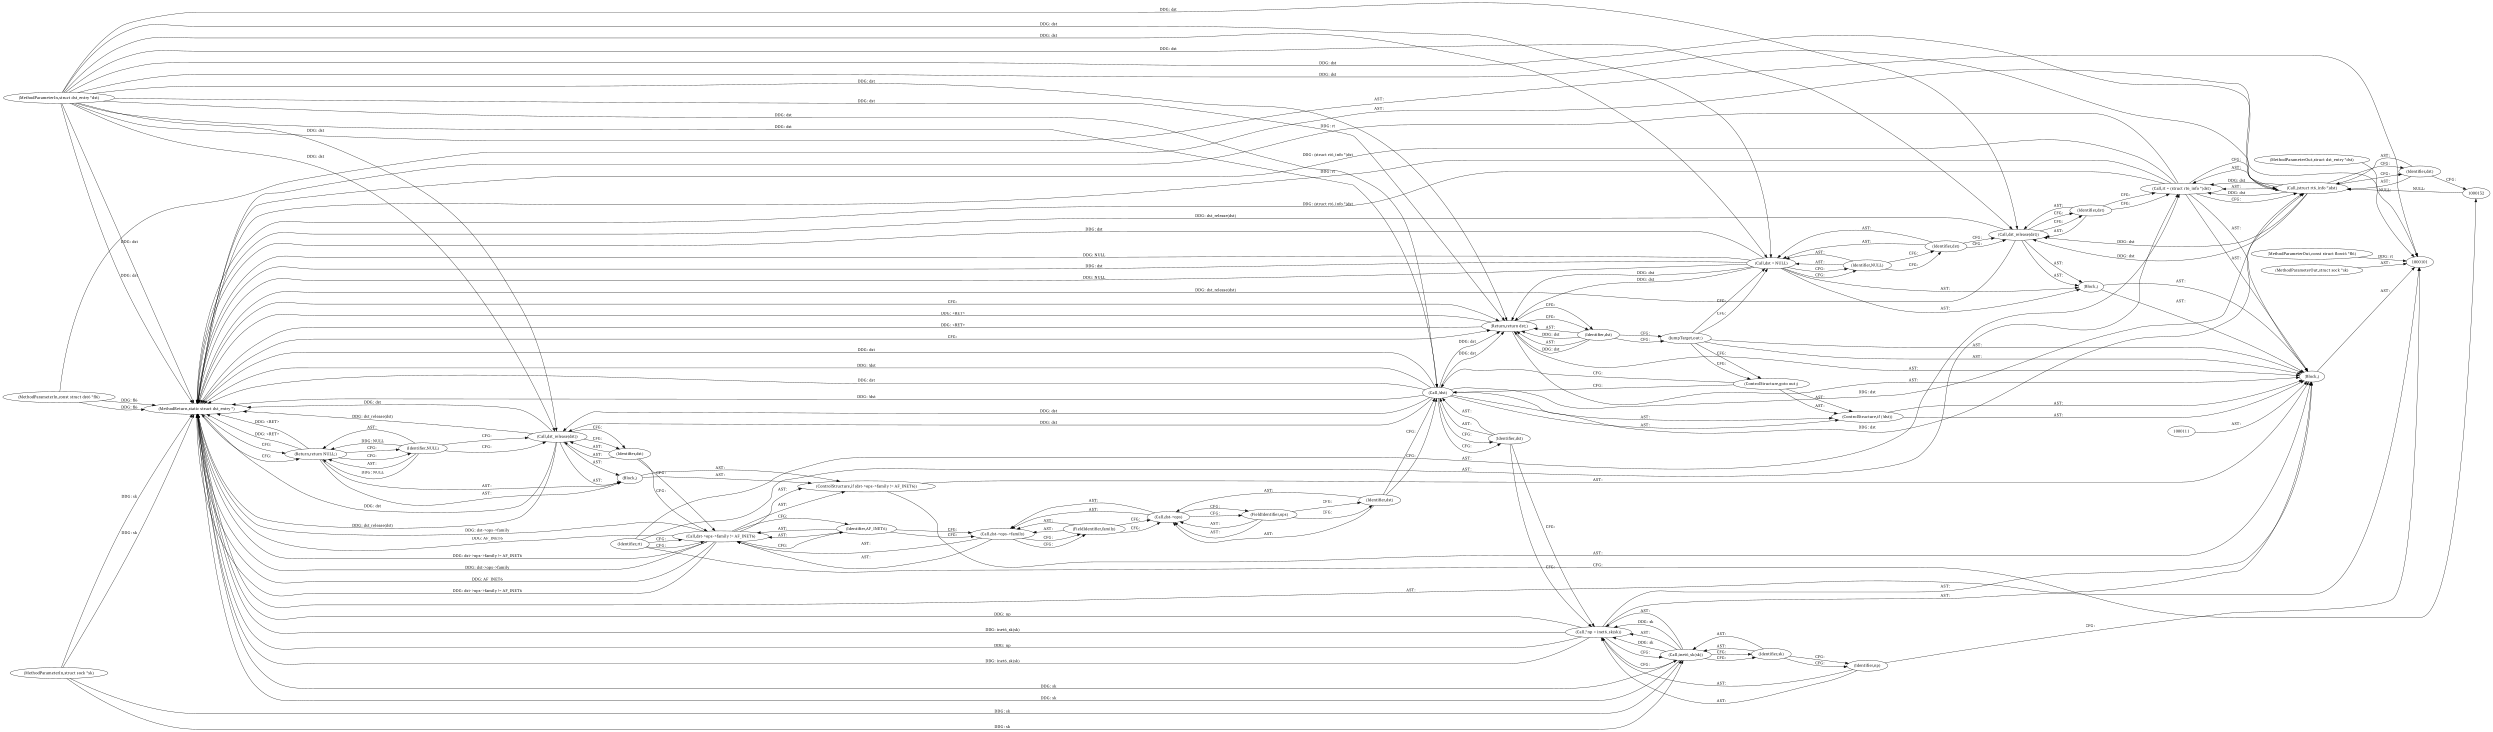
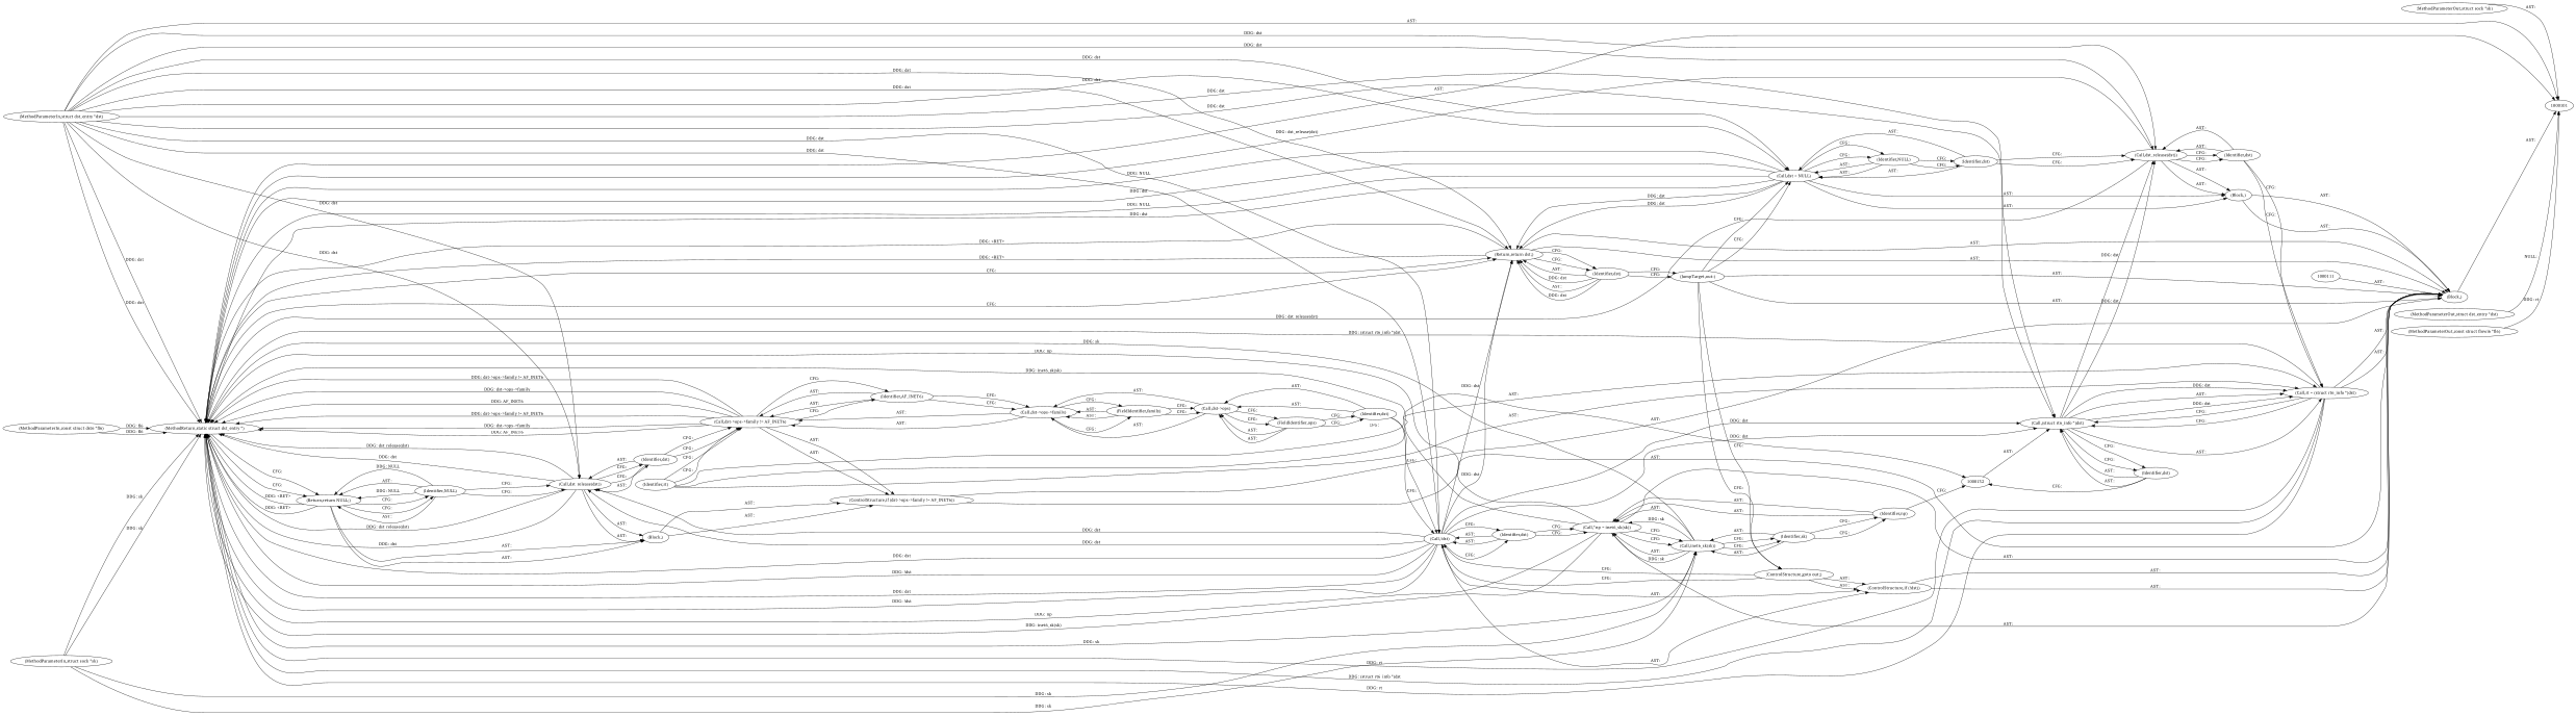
  digraph {
    fontname="PT Serif"
    rankdir=LR
    node [fontname="PT Serif"]
    edge [fontname="PT Serif"]
    n1 [label="(MethodReturn,static struct dst_entry *)"]
    n2 [label="(Return,return NULL;)"]
    n3 [label="(Return,return dst;)"]
    1000101
    n5 [label="(Block,)"]
    n6 [label="(Identifier,NULL)"]
    n7 [label="(Block,)"]
    n8 [label="(Identifier,dst)"]
    n9 [label="(MethodParameterIn,struct sock *sk)"]
    n10 [label="(Call,inet6_sk(sk))"]
    n11 [label="(Call,*np = inet6_sk(sk))"]
    n12 [label="(Identifier,sk)"]
    n13 [label="(MethodParameterOut,struct sock *sk)"]
    n14 [label="(ControlStructure,if (dst->ops->family != AF_INET6))"]
    n15 [label="(FieldIdentifier,ops)"]
    n16 [label="(Call,dst->ops)"]
    n17 [label="(Identifier,dst)"]
    n18 [label="(Call,dst->ops->family)"]
    n19 [label="(Call,!dst)"]
    n20 [label="(FieldIdentifier,family)"]
    n21 [label="(Call,dst->ops->family != AF_INET6)"]
    n22 [label="(Identifier,AF_INET6)"]
    n23 [label="(Call,dst_release(dst))"]
    n24 [label="(Call,(struct rt6_info *)dst)"]
    n25 [label="(ControlStructure,if (!dst))"]
    n26 [label="(Identifier,dst)"]
    n27 [label="(Identifier,dst)"]
    n28 [label="(Call,rt = (struct rt6_info *)dst)"]
    n29 [label="(Identifier,dst)"]
    n30 [label="(Call,dst_release(dst))"]
    n31 [label="(Identifier,rt)"]
    1000132
    n33 [label="(Block,)"]
    n34 [label="(Identifier,dst)"]
    n35 [label="(MethodParameterIn,struct dst_entry *dst)"]
    n36 [label="(Call,dst = NULL)"]
    n37 [label="(Identifier,NULL)"]
    n38 [label="(MethodParameterOut,struct dst_entry *dst)"]
    n39 [label="(MethodParameterIn,const struct dst6 *fl6)"]
    n40 [label="(MethodParameterOut,const struct flowi6 *fl6)"]
    n41 [label="(Identifier,dst)"]
    n42 [label="(JumpTarget,out:)"]
    n43 [label="(ControlStructure,goto out;)"]
    n44 [label="(Identifier,np)"]
    1000111
    n1 -> n2 [label="CFG: "]
    n1 -> n2 [label="CFG: "]
    n1 -> n3 [label="CFG: "]
    n1 -> n3 [label="CFG: "]
    n1 -> 1000101 [label="AST: "]
    n2 -> n1 [label="DDG: <RET>"]
    n2 -> n1 [label="DDG: <RET>"]
    n2 -> n5 [label="AST: "]
    n2 -> n5 [label="AST: "]
    n2 -> n6 [label="CFG: "]
    n2 -> n6 [label="CFG: "]
    n3 -> n1 [label="DDG: <RET>"]
    n3 -> n1 [label="DDG: <RET>"]
    n3 -> n7 [label="AST: "]
    n3 -> n7 [label="AST: "]
    n3 -> n8 [label="CFG: "]
    n3 -> n8 [label="CFG: "]
    n5 -> n14 [label="AST: "]
    n5 -> n14 [label="AST: "]
    n6 -> n2 [label="AST: "]
    n6 -> n2 [label="DDG: NULL"]
    n6 -> n2 [label="AST: "]
    n6 -> n2 [label="DDG: NULL"]
    n6 -> n23 [label="CFG: "]
    n6 -> n23 [label="CFG: "]
    n7 -> 1000101 [label="AST: "]
    n8 -> n3 [label="AST: "]
    n8 -> n3 [label="DDG: dst"]
    n8 -> n3 [label="AST: "]
    n8 -> n3 [label="DDG: dst"]
    n8 -> n42 [label="CFG: "]
    n8 -> n42 [label="CFG: "]
    n9 -> n1 [label="DDG: sk"]
    n9 -> n1 [label="DDG: sk"]
    n9 -> n10 [label="DDG: sk"]
    n9 -> n10 [label="DDG: sk"]
    n10 -> n1 [label="DDG: sk"]
    n10 -> n1 [label="DDG: sk"]
    n10 -> n11 [label="AST: "]
    n10 -> n11 [label="DDG: sk"]
    n10 -> n11 [label="AST: "]
    n10 -> n11 [label="DDG: sk"]
    n10 -> n12 [label="CFG: "]
    n10 -> n12 [label="CFG: "]
    n11 -> n1 [label="DDG: np"]
    n11 -> n1 [label="DDG: inet6_sk(sk)"]
    n11 -> n1 [label="DDG: np"]
    n11 -> n1 [label="DDG: inet6_sk(sk)"]
    n11 -> n7 [label="AST: "]
    n11 -> n7 [label="AST: "]
    n11 -> n10 [label="CFG: "]
    n11 -> n10 [label="CFG: "]
    n12 -> n10 [label="AST: "]
    n12 -> n10 [label="AST: "]
    n12 -> n44 [label="CFG: "]
    n12 -> n44 [label="CFG: "]
    n13 -> 1000101 [label="AST: "]
    n14 -> n7 [label="AST: "]
    n14 -> n7 [label="AST: "]
    n15 -> n16 [label="AST: "]
    n15 -> n16 [label="AST: "]
    n15 -> n17 [label="CFG: "]
    n15 -> n17 [label="CFG: "]
    n16 -> n15 [label="CFG: "]
    n16 -> n15 [label="CFG: "]
    n16 -> n18 [label="AST: "]
    n16 -> n18 [label="AST: "]
    n17 -> n16 [label="AST: "]
    n17 -> n16 [label="AST: "]
    n17 -> n19 [label="CFG: "]
    n17 -> n19 [label="CFG: "]
    n18 -> n20 [label="CFG: "]
    n18 -> n20 [label="CFG: "]
    n18 -> n21 [label="AST: "]
    n18 -> n21 [label="AST: "]
    n19 -> n1 [label="DDG: dst"]
    n19 -> n1 [label="DDG: !dst"]
    n19 -> n1 [label="DDG: dst"]
    n19 -> n1 [label="DDG: !dst"]
    n19 -> n3 [label="DDG: dst"]
    n19 -> n3 [label="DDG: dst"]
    n19 -> n23 [label="DDG: dst"]
    n19 -> n23 [label="DDG: dst"]
    n19 -> n24 [label="DDG: dst"]
    n19 -> n24 [label="DDG: dst"]
    n19 -> n25 [label="AST: "]
    n19 -> n25 [label="AST: "]
    n19 -> n26 [label="CFG: "]
    n19 -> n26 [label="CFG: "]
    n20 -> n16 [label="CFG: "]
    n20 -> n16 [label="CFG: "]
    n20 -> n18 [label="AST: "]
    n20 -> n18 [label="AST: "]
    n21 -> n1 [label="DDG: dst->ops->family != AF_INET6"]
    n21 -> n1 [label="DDG: dst->ops->family"]
    n21 -> n1 [label="DDG: AF_INET6"]
    n21 -> n1 [label="DDG: dst->ops->family != AF_INET6"]
    n21 -> n1 [label="DDG: dst->ops->family"]
    n21 -> n1 [label="DDG: AF_INET6"]
    n21 -> n14 [label="AST: "]
    n21 -> n14 [label="AST: "]
    n21 -> n22 [label="CFG: "]
    n21 -> n22 [label="CFG: "]
    n22 -> n18 [label="CFG: "]
    n22 -> n18 [label="CFG: "]
    n22 -> n21 [label="AST: "]
    n22 -> n21 [label="AST: "]
    n23 -> n1 [label="DDG: dst_release(dst)"]
    n23 -> n1 [label="DDG: dst"]
    n23 -> n1 [label="DDG: dst_release(dst)"]
    n23 -> n1 [label="DDG: dst"]
    n23 -> n5 [label="AST: "]
    n23 -> n5 [label="AST: "]
    n23 -> n27 [label="CFG: "]
    n23 -> n27 [label="CFG: "]
    n24 -> n28 [label="AST: "]
    n24 -> n28 [label="DDG: dst"]
    n24 -> n28 [label="AST: "]
    n24 -> n28 [label="DDG: dst"]
    n24 -> n29 [label="CFG: "]
    n24 -> n29 [label="CFG: "]
    n24 -> n30 [label="DDG: dst"]
    n24 -> n30 [label="DDG: dst"]
    n25 -> n7 [label="AST: "]
    n25 -> n7 [label="AST: "]
    n26 -> n11 [label="CFG: "]
    n26 -> n11 [label="CFG: "]
    n26 -> n19 [label="AST: "]
    n26 -> n19 [label="AST: "]
    n27 -> n21 [label="CFG: "]
    n27 -> n21 [label="CFG: "]
    n27 -> n23 [label="AST: "]
    n27 -> n23 [label="AST: "]
    n28 -> n1 [label="DDG: (struct rt6_info *)dst"]
    n28 -> n1 [label="DDG: rt"]
    n28 -> n1 [label="DDG: (struct rt6_info *)dst"]
    n28 -> n1 [label="DDG: rt"]
    n28 -> n7 [label="AST: "]
    n28 -> n7 [label="AST: "]
    n28 -> n24 [label="CFG: "]
    n28 -> n24 [label="CFG: "]
    n29 -> n24 [label="AST: "]
    n29 -> n24 [label="AST: "]
    n29 -> 1000132 [label="CFG: "]
    n30 -> n1 [label="DDG: dst_release(dst)"]
    n30 -> n1 [label="DDG: dst_release(dst)"]
    n30 -> n33 [label="AST: "]
    n30 -> n33 [label="AST: "]
    n30 -> n34 [label="CFG: "]
    n30 -> n34 [label="CFG: "]
    n31 -> n21 [label="CFG: "]
    n31 -> n21 [label="CFG: "]
    n31 -> n28 [label="AST: "]
    n31 -> n28 [label="AST: "]
    n31 -> 1000132 [label="CFG: "]
-   1000132 -> n24 [label="NULL: "]
+   1000132 -> n24 [label="AST: "]
    n33 -> n7 [label="AST: "]
    n33 -> n7 [label="AST: "]
    n34 -> n28 [label="CFG: "]
    n34 -> n28 [label="CFG: "]
    n34 -> n30 [label="AST: "]
    n34 -> n30 [label="AST: "]
    n35 -> n1 [label="DDG: dst"]
    n35 -> n1 [label="DDG: dst"]
    n35 -> n3 [label="DDG: dst"]
    n35 -> n3 [label="DDG: dst"]
    n35 -> 1000101 [label="AST: "]
    n35 -> n19 [label="DDG: dst"]
    n35 -> n19 [label="DDG: dst"]
    n35 -> n23 [label="DDG: dst"]
    n35 -> n23 [label="DDG: dst"]
    n35 -> n24 [label="DDG: dst"]
    n35 -> n24 [label="DDG: dst"]
    n35 -> n30 [label="DDG: dst"]
    n35 -> n30 [label="DDG: dst"]
    n35 -> n36 [label="DDG: dst"]
    n35 -> n36 [label="DDG: dst"]
    n36 -> n1 [label="DDG: dst"]
    n36 -> n1 [label="DDG: NULL"]
    n36 -> n1 [label="DDG: dst"]
    n36 -> n1 [label="DDG: NULL"]
    n36 -> n3 [label="DDG: dst"]
    n36 -> n3 [label="DDG: dst"]
    n36 -> n33 [label="AST: "]
    n36 -> n33 [label="AST: "]
    n36 -> n37 [label="CFG: "]
    n36 -> n37 [label="CFG: "]
    n37 -> n36 [label="AST: "]
    n37 -> n36 [label="AST: "]
    n37 -> n41 [label="CFG: "]
    n37 -> n41 [label="CFG: "]
    n38 -> 1000101 [label="NULL: "]
    n39 -> n1 [label="DDG: fl6"]
    n39 -> n1 [label="DDG: fl6"]
-   n39 -> 1000101 [label="AST: "]
    n40 -> 1000101 [label="DDG: rt"]
    n41 -> n30 [label="CFG: "]
    n41 -> n30 [label="CFG: "]
    n41 -> n36 [label="AST: "]
    n41 -> n36 [label="AST: "]
    n42 -> n7 [label="AST: "]
    n42 -> n7 [label="AST: "]
    n42 -> n36 [label="CFG: "]
    n42 -> n36 [label="CFG: "]
    n42 -> n43 [label="CFG: "]
    n42 -> n43 [label="CFG: "]
    n43 -> n19 [label="CFG: "]
    n43 -> n19 [label="CFG: "]
    n43 -> n25 [label="AST: "]
    n43 -> n25 [label="AST: "]
-   n44 -> 1000101 [label="CFG: "]
+   n44 -> 1000132 [label="CFG: "]
    n44 -> n11 [label="AST: "]
    n44 -> n11 [label="AST: "]
    1000111 -> n7 [label="AST: "]
  }
